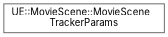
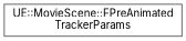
  digraph {
    rankdir=LR
    fontname=Inter
-   n1 [color=grey40 fillcolor=white fontname=Inter fontsize=10 height=0.2 label="UE::MovieScene::MovieScene\lTrackerParams" shape=box style=filled width=0.4]
+   n1 [color=grey40 fillcolor=white fontname=Inter fontsize=10 height=0.2 label="UE::MovieScene::FPreAnimated\lTrackerParams" shape=box style=filled width=0.4]
  }
